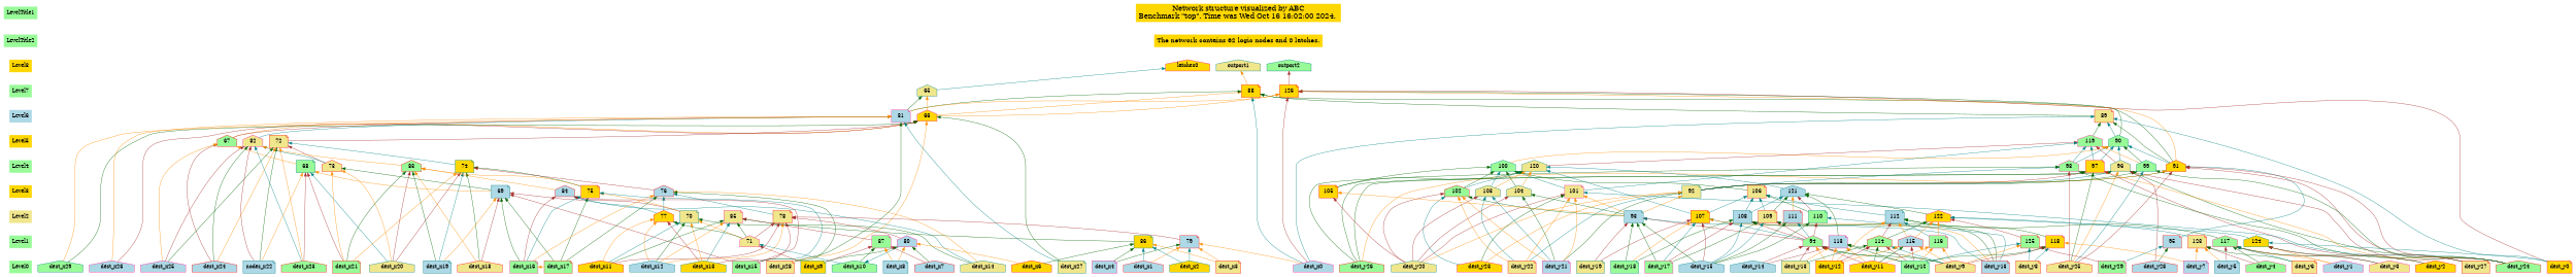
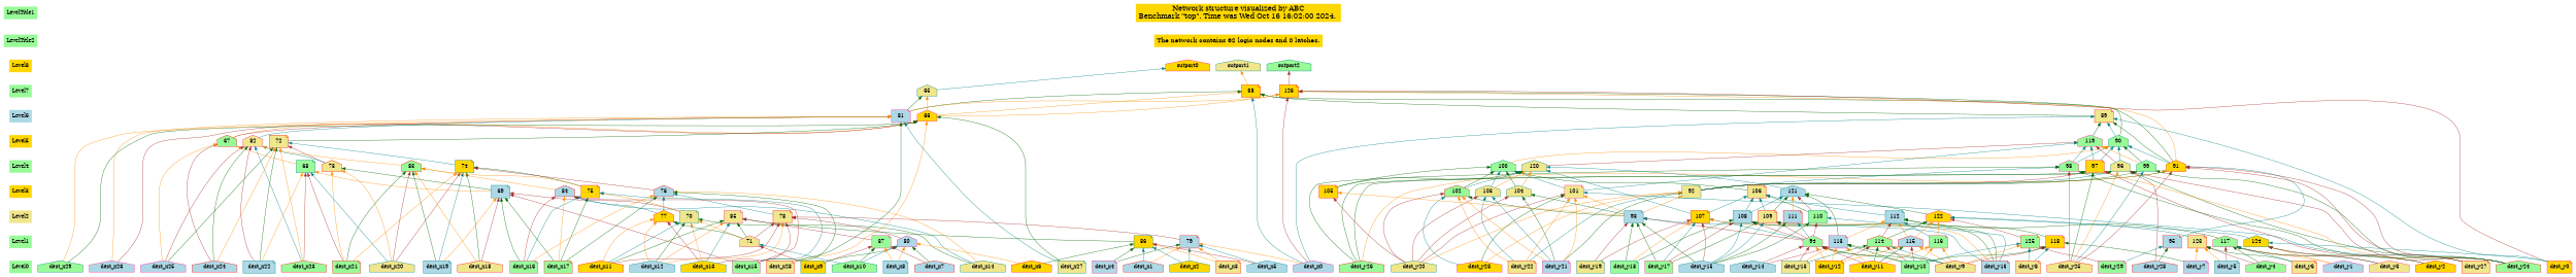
  digraph {
    node [color=red fillcolor=palegreen shape=house style=filled]
    edge [dir=back style=solid color=darkgreen]
    LevelTitle1 [color=teal shape=plaintext]
    LevelTitle2 [shape=plaintext]
    Level8 [fillcolor=gold shape=plaintext]
    Level7 [color=deeppink shape=plaintext]
    Level6 [color=deeppink fillcolor=lightblue shape=plaintext]
    Level5 [color=teal fillcolor=gold shape=plaintext]
    Level4 [color=deeppink shape=plaintext]
    Level3 [fillcolor=gold shape=plaintext]
    Level2 [fillcolor=khaki shape=plaintext]
    Level1 [color=deeppink shape=plaintext]
    Level0 [color=teal shape=plaintext]
    n12 [color=teal fillcolor=gold fontname="Times-Roman" fontsize=20 label="Network structure visualized by ABC\nBenchmark \"top\". Time was Wed Oct 16 16:02:00 2024. " shape=plaintext]
    n13 [color=teal fillcolor=gold fontname="Times-Roman" fontsize=18 label="The network contains 62 logic nodes and 0 latches.\n" shape=plaintext]
-   n14 [color=deeppink fillcolor=gold label=latches0]
+   n14 [color=deeppink fillcolor=gold label=outport0]
    n15 [color=teal fillcolor=khaki label=outport1]
    n16 [color=teal label=outport2]
    n17 [color=teal fillcolor=khaki label="65\n"]
    n18 [fillcolor=gold label="88\n" shape=note]
    n19 [fillcolor=gold label="126\n" shape=note]
    n20 [color=deeppink fillcolor=gold label="66\n"]
    n21 [color=deeppink fillcolor=lightblue label="81\n" shape=note]
    n22 [fillcolor=khaki label="89\n" shape=note]
    n23 [label="67\n"]
    n24 [fillcolor=khaki label="72\n" shape=note]
    n25 [color=deeppink fillcolor=khaki label="82\n"]
    n26 [color=teal label="90\n"]
    n27 [color=deeppink label="119\n"]
    n28 [color=teal label="68\n" shape=note]
    n29 [fillcolor=khaki label="73\n"]
    n30 [color=teal fillcolor=gold label="74\n" shape=note]
    n31 [label="83\n"]
    n32 [fillcolor=gold label="91\n"]
    n33 [color=teal fillcolor=khaki label="96\n"]
    n34 [color=deeppink fillcolor=gold label="97\n" shape=note]
    n35 [color=deeppink label="98\n"]
    n36 [color=teal label="99\n"]
    n37 [color=teal label="100\n"]
    n38 [color=teal fillcolor=khaki label="120\n"]
    n39 [color=teal fillcolor=lightblue label="69\n" shape=note]
    n40 [color=deeppink fillcolor=gold label="75\n" shape=note]
    n41 [fillcolor=lightblue label="76\n"]
    n42 [fillcolor=lightblue label="84\n"]
    n43 [color=teal fillcolor=khaki label="92\n" shape=note]
    n44 [color=deeppink fillcolor=khaki label="101\n" shape=note]
    n45 [label="102\n"]
    n46 [color=teal fillcolor=khaki label="103\n"]
    n47 [color=teal fillcolor=khaki label="104\n"]
    n48 [fillcolor=gold label="105\n" shape=note]
    n49 [fillcolor=khaki label="106\n" shape=note]
    n50 [color=teal fillcolor=lightblue label="121\n"]
    n51 [color=teal fillcolor=khaki label="70\n" shape=note]
    n52 [fillcolor=gold label="77\n"]
    n53 [fillcolor=khaki label="78\n" shape=note]
    n54 [color=deeppink fillcolor=khaki label="85\n" shape=note]
    n55 [color=teal fillcolor=lightblue label="93\n" shape=note]
    n56 [fillcolor=gold label="107\n" shape=note]
    n57 [color=teal fillcolor=lightblue label="108\n" shape=note]
    n58 [fillcolor=khaki label="109\n" shape=note]
    n59 [color=teal label="110\n" shape=note]
    n60 [fillcolor=lightblue label="111\n" shape=note]
    n61 [color=teal fillcolor=lightblue label="112\n" shape=note]
    n62 [color=deeppink fillcolor=gold label="122\n"]
    n63 [color=deeppink fillcolor=khaki label="71\n"]
    n64 [fillcolor=lightblue label="79\n" shape=note]
    n65 [color=deeppink fillcolor=lightblue label="80\n"]
    n66 [color=teal fillcolor=gold label="86\n" shape=note]
    n67 [color=deeppink label="87\n" shape=note]
    n68 [color=deeppink label="94\n"]
    n69 [fillcolor=lightblue label="95\n" shape=note]
    n70 [color=deeppink fillcolor=lightblue label="113\n" shape=note]
    n71 [label="114\n"]
    n72 [fillcolor=lightblue label="115\n"]
    n73 [color=deeppink label="116\n" shape=note]
    n74 [color=deeppink label="117\n"]
    n75 [color=deeppink fillcolor=gold label="118\n" shape=note]
    n76 [fillcolor=khaki label="123\n" shape=note]
    n77 [color=teal fillcolor=gold label="124\n"]
    n78 [label="125\n" shape=note]
    n79 [color=deeppink fillcolor=lightblue label=dest_x0]
    n80 [fillcolor=lightblue label=dest_x1]
    n81 [color=teal fillcolor=gold label=dest_x2]
    n82 [fillcolor=khaki label=dest_x3 shape=note]
    n83 [color=deeppink fillcolor=lightblue label=dest_x4 shape=note]
+   n84 [color=teal fillcolor=lightblue label=dest_x5]
    n85 [fillcolor=gold label=dest_x6]
    n86 [fillcolor=lightblue label=dest_x7]
    n87 [color=teal fillcolor=lightblue label=dest_x8 shape=note]
    n88 [color=teal fillcolor=gold label=dest_x9 shape=note]
    n89 [color=teal label=dest_x10]
    n90 [fillcolor=gold label=dest_x11]
    n91 [color=teal fillcolor=lightblue label=dest_x12]
    n92 [color=teal fillcolor=gold label=dest_x13]
    n93 [color=teal fillcolor=khaki label=dest_x14]
    n94 [color=deeppink label=dest_x15 shape=note]
    n95 [color=deeppink label=dest_x16 shape=note]
    n96 [label=dest_x17 shape=note]
    n97 [fillcolor=khaki label=dest_x18]
    n98 [color=teal fillcolor=lightblue label=dest_x19 shape=note]
    n99 [color=teal fillcolor=khaki label=dest_x20]
    n100 [label=dest_x21 shape=note]
-   n101 [color=teal fillcolor=lightblue label=nodes_x22 shape=note]
+   n101 [color=teal fillcolor=lightblue label=dest_x22 shape=note]
    n102 [label=dest_x23]
    n103 [fillcolor=lightblue label=dest_x24]
    n104 [color=deeppink fillcolor=lightblue label=dest_x25]
    n105 [color=deeppink fillcolor=lightblue label=dest_x26]
    n106 [color=teal fillcolor=khaki label=dest_x27 shape=note]
    n107 [fillcolor=khaki label=dest_x28 shape=note]
    n108 [color=teal label=dest_x29]
    n109 [color=deeppink fillcolor=gold label=dest_y0 shape=note]
    n110 [color=deeppink fillcolor=lightblue label=dest_y1]
    n111 [fillcolor=gold label=dest_y2]
    n112 [color=deeppink fillcolor=khaki label=dest_y3]
    n113 [color=deeppink label=dest_y4]
    n114 [color=teal fillcolor=lightblue label=dest_y5 shape=note]
    n115 [fillcolor=khaki label=dest_y6 shape=note]
    n116 [color=deeppink fillcolor=lightblue label=dest_y7 shape=note]
    n117 [fillcolor=khaki label=dest_y8 shape=note]
    n118 [fillcolor=khaki label=dest_y9]
    n119 [color=teal label=dest_y10 shape=note]
    n120 [color=deeppink fillcolor=gold label=dest_y11]
    n121 [fillcolor=gold label=dest_y12 shape=note]
    n122 [color=teal fillcolor=khaki label=dest_y13 shape=note]
    n123 [color=teal fillcolor=lightblue label=dest_y14]
    n124 [color=teal fillcolor=lightblue label=dest_y15]
    n125 [fillcolor=lightblue label=dest_y16 shape=note]
    n126 [color=deeppink label=dest_y17 shape=note]
    n127 [color=teal label=dest_y18 shape=note]
    n128 [color=teal fillcolor=khaki label=dest_y19 shape=note]
    n129 [color=teal fillcolor=khaki label=dest_y20]
    n130 [color=deeppink fillcolor=lightblue label=dest_y21 shape=note]
    n131 [fillcolor=khaki label=dest_y22 shape=note]
    n132 [color=deeppink fillcolor=gold label=dest_y23]
    n133 [label=dest_y24]
    n134 [fillcolor=khaki label=dest_y25]
    n135 [label=dest_y26]
    n136 [fillcolor=khaki label=dest_y27 shape=note]
    n137 [fillcolor=lightblue label=dest_y28]
    n138 [color=deeppink label=dest_y29 shape=note]
    subgraph sub_1 {
      LevelTitle1
      LevelTitle2
      Level8
      Level7
      Level6
      Level5
      Level4
      Level3
      Level2
      Level1
      Level0
    }
    subgraph sub_2 {
      rank=same
      LevelTitle1
      n12
    }
    subgraph sub_3 {
      rank=same
      LevelTitle2
      n13
    }
    subgraph sub_4 {
      rank=same
      Level8
      n14
      n15
      n16
    }
    subgraph sub_5 {
      rank=same
      Level7
      n17
      n18
      n19
    }
    subgraph sub_6 {
      rank=same
      Level6
      n20
      n21
      n22
    }
    subgraph sub_7 {
      rank=same
      Level5
      n23
      n24
      n25
      n26
      n27
    }
    subgraph sub_8 {
      rank=same
      Level4
      n28
      n29
      n30
      n31
      n32
      n33
      n34
      n35
      n36
      n37
      n38
    }
    subgraph sub_9 {
      rank=same
      Level3
      n39
      n40
      n41
      n42
      n43
      n44
      n45
      n46
      n47
      n48
      n49
      n50
    }
    subgraph sub_10 {
      rank=same
      Level2
      n51
      n52
      n53
      n54
      n55
      n56
      n57
      n58
      n59
      n60
      n61
      n62
    }
    subgraph sub_11 {
      rank=same
      Level1
      n63
      n64
      n65
      n66
      n67
      n68
      n69
      n70
      n71
      n72
      n73
      n74
      n75
      n76
      n77
      n78
    }
    subgraph sub_12 {
      rank=same
      Level0
      n79
      n80
      n81
      n82
      n83
+     n84
      n85
      n86
      n87
      n88
      n89
      n90
      n91
      n92
      n93
      n94
      n95
      n96
      n97
      n98
      n99
      n100
      n101
      n102
      n103
      n104
      n105
      n106
      n107
      n108
      n109
      n110
      n111
      n112
      n113
      n114
      n115
      n116
      n117
      n118
      n119
      n120
      n121
      n122
      n123
      n124
      n125
      n126
      n127
      n128
      n129
      n130
      n131
      n132
      n133
      n134
      n135
      n136
      n137
      n138
    }
    LevelTitle1 -> LevelTitle2 [style=invis color=""]
    LevelTitle2 -> Level8 [style=invis color=""]
    Level8 -> Level7 [style=invis color=""]
    Level7 -> Level6 [style=invis color=""]
    Level6 -> Level5 [style=invis color=""]
    Level5 -> Level4 [style=invis color=""]
    Level4 -> Level3 [style=invis color=""]
    Level3 -> Level2 [style=invis color=""]
    Level2 -> Level1 [style=invis color=""]
    Level1 -> Level0 [style=invis color=""]
    n12 -> n13 [style=invis color=""]
    n13 -> n14 [style=invis color=""]
    n13 -> n15 [style=invis color=""]
    n13 -> n16 [style=invis color=""]
    n14 -> n15 [style=invis color=""]
    n14 -> n17 [color=teal]
    n15 -> n16 [style=invis color=""]
    n15 -> n18 [color=darkorange]
    n16 -> n19 [color=brown]
    n17 -> n20 [color=darkorange]
    n17 -> n21
    n18 -> n20 [color=darkorange]
    n18 -> n21
    n18 -> n22
    n18 -> n32
    n18 -> n79 [color=teal]
    n19 -> n20 [color=darkorange]
    n19 -> n21 [color=darkorange]
    n19 -> n26
    n19 -> n32 [color=darkorange]
    n19 -> n79 [color=brown]
    n19 -> n109 [color=brown]
    n20 -> n23 [color=darkorange]
-   n20 -> n24 [color=brown]
+   n20 -> n24
    n20 -> n105 [color=brown]
    n20 -> n106
    n20 -> n107 [color=darkorange]
    n20 -> n108
    n21 -> n23 [color=brown]
    n21 -> n25 [color=teal]
    n21 -> n105 [color=darkorange]
    n21 -> n106 [color=teal]
    n21 -> n107
    n21 -> n108 [color=darkorange]
    n22 -> n26 [color=teal]
    n22 -> n27
    n22 -> n32
    n22 -> n79 [color=teal]
    n22 -> n109 [color=teal]
    n23 -> n28 [color=darkorange]
    n23 -> n103 [color=brown]
    n23 -> n104 [color=darkorange]
    n24 -> n29 [color=brown]
    n24 -> n30 [color=teal]
    n24 -> n101
    n24 -> n102 [color=darkorange]
    n24 -> n103 [color=darkorange]
    n24 -> n104
    n25 -> n29 [color=teal]
    n25 -> n31 [color=darkorange]
    n25 -> n101 [color=brown]
    n25 -> n102 [color=teal]
    n25 -> n103
    n25 -> n104 [color=brown]
    n26 -> n32 [color=teal]
    n26 -> n33 [color=teal]
    n26 -> n34 [color=teal]
    n26 -> n35 [color=teal]
    n26 -> n36
    n26 -> n37 [color=darkorange]
    n27 -> n33 [color=brown]
    n27 -> n34 [color=teal]
    n27 -> n35 [color=teal]
    n27 -> n36 [color=darkorange]
    n27 -> n38 [color=brown]
    n27 -> n44 [color=teal]
    n28 -> n39 [color=darkorange]
    n28 -> n99 [color=teal]
    n28 -> n100 [color=brown]
    n28 -> n101 [color=darkorange]
    n28 -> n102 [color=brown]
    n29 -> n39
    n29 -> n99 [color=darkorange]
    n29 -> n100 [color=darkorange]
    n30 -> n40
    n30 -> n41 [color=brown]
    n30 -> n97
    n30 -> n98 [color=teal]
    n30 -> n99 [color=brown]
    n30 -> n100 [color=darkorange]
    n31 -> n40 [color=darkorange]
    n31 -> n42 [color=darkorange]
    n31 -> n97 [color=darkorange]
    n31 -> n98
    n31 -> n99 [color=brown]
    n31 -> n100
    n32 -> n43
    n32 -> n69 [color=teal]
    n32 -> n133 [color=brown]
    n32 -> n134 [color=brown]
    n32 -> n135 [color=darkorange]
    n32 -> n136 [color=brown]
    n33 -> n43 [color=teal]
    n33 -> n133 [color=brown]
    n33 -> n134 [color=darkorange]
    n33 -> n135
    n33 -> n136
    n33 -> n137 [color=brown]
    n34 -> n43 [color=brown]
    n34 -> n133 [color=darkorange]
    n34 -> n134
    n34 -> n135
    n34 -> n136 [color=brown]
    n35 -> n43 [color=teal]
    n35 -> n133
    n35 -> n134 [color=brown]
    n35 -> n135
    n36 -> n43
    n36 -> n133
    n36 -> n134 [color=teal]
    n37 -> n44 [color=teal]
    n37 -> n45
    n37 -> n46 [color=teal]
    n37 -> n47
    n37 -> n48
    n37 -> n49
    n38 -> n45 [color=teal]
    n38 -> n46 [color=darkorange]
    n38 -> n47 [color=darkorange]
    n38 -> n48
    n38 -> n50 [color=teal]
    n38 -> n56 [color=teal]
    n39 -> n51 [color=brown]
    n39 -> n94 [color=brown]
    n39 -> n95
    n39 -> n96
    n39 -> n97 [color=brown]
    n39 -> n98 [color=darkorange]
    n40 -> n51 [color=darkorange]
    n40 -> n94 [color=teal]
    n40 -> n95 [color=teal]
    n40 -> n96
    n41 -> n52 [color=teal]
    n41 -> n53 [color=teal]
    n41 -> n93 [color=darkorange]
    n41 -> n94
    n41 -> n95 [color=darkorange]
    n41 -> n96
    n42 -> n52 [color=teal]
    n42 -> n93 [color=teal]
    n42 -> n94 [color=brown]
    n42 -> n95 [color=brown]
-   n95 -> n96 [color=darkorange]
+   n42 -> n96 [color=darkorange]
    n43 -> n55 [color=darkorange]
    n43 -> n129 [color=darkorange]
    n43 -> n130
    n43 -> n131 [color=teal]
    n43 -> n132 [color=darkorange]
    n44 -> n55 [color=darkorange]
    n44 -> n129 [color=brown]
    n44 -> n130 [color=darkorange]
    n44 -> n131 [color=darkorange]
    n44 -> n132
    n44 -> n133 [color=teal]
    n45 -> n55
    n45 -> n129 [color=brown]
    n45 -> n130 [color=darkorange]
    n45 -> n131 [color=darkorange]
    n45 -> n132 [color=teal]
    n46 -> n129 [color=brown]
    n46 -> n130 [color=teal]
    n46 -> n131 [color=teal]
    n47 -> n55
    n47 -> n129 [color=brown]
    n47 -> n130
    n48 -> n55 [color=darkorange]
    n48 -> n129 [color=brown]
    n49 -> n56 [color=teal]
    n49 -> n57 [color=teal]
    n49 -> n58 [color=teal]
    n49 -> n59
    n49 -> n61 [color=teal]
    n50 -> n57 [color=teal]
    n50 -> n58
    n50 -> n59 [color=brown]
    n50 -> n60 [color=darkorange]
    n50 -> n62
    n50 -> n70
    n51 -> n63 [color=darkorange]
    n51 -> n90 [color=teal]
    n51 -> n91
    n51 -> n92 [color=darkorange]
    n51 -> n93
    n52 -> n63
    n52 -> n90 [color=darkorange]
    n52 -> n91 [color=darkorange]
    n52 -> n92 [color=brown]
    n53 -> n63 [color=brown]
    n53 -> n64 [color=brown]
    n53 -> n65 [color=brown]
    n53 -> n90 [color=brown]
    n53 -> n91 [color=darkorange]
    n53 -> n92 [color=brown]
    n54 -> n63
    n54 -> n66
    n54 -> n67 [color=brown]
    n54 -> n90
    n54 -> n91 [color=darkorange]
    n54 -> n92 [color=teal]
    n55 -> n68 [color=brown]
    n55 -> n124
    n55 -> n125 [color=teal]
    n55 -> n126
    n55 -> n127
    n55 -> n128 [color=brown]
    n56 -> n68 [color=teal]
    n56 -> n124 [color=brown]
    n56 -> n125 [color=darkorange]
    n56 -> n126 [color=teal]
    n56 -> n127 [color=darkorange]
    n56 -> n128 [color=brown]
    n57 -> n68 [color=brown]
    n57 -> n124 [color=teal]
    n57 -> n125
    n57 -> n126 [color=brown]
    n57 -> n127
    n58 -> n68 [color=brown]
    n58 -> n124 [color=teal]
    n58 -> n125
    n58 -> n126
    n59 -> n68 [color=brown]
    n59 -> n124
    n59 -> n125 [color=teal]
    n60 -> n68 [color=teal]
    n60 -> n124
-   n61 -> n121 [color=darkorange]
+   n61 -> n70 [color=darkorange]
    n61 -> n71 [color=brown]
    n61 -> n72 [color=darkorange]
    n61 -> n73 [color=teal]
    n61 -> n74
    n61 -> n75
    n62 -> n71
    n62 -> n72 [color=darkorange]
    n62 -> n73 [color=darkorange]
    n62 -> n76 [color=teal]
    n62 -> n77 [color=teal]
    n62 -> n78 [color=brown]
    n63 -> n88 [color=brown]
    n63 -> n89 [color=teal]
    n64 -> n79 [color=darkorange]
    n64 -> n80 [color=darkorange]
    n64 -> n81 [color=teal]
    n64 -> n82 [color=darkorange]
    n64 -> n83
+   n64 -> n84 [color=teal]
    n65 -> n85 [color=darkorange]
    n65 -> n86
    n65 -> n87 [color=darkorange]
    n65 -> n88
-   n89 -> n65 [color=teal]
+   n65 -> n89 [color=teal]
    n66 -> n80 [color=teal]
    n66 -> n81 [color=teal]
    n66 -> n82 [color=darkorange]
    n66 -> n83
+   n66 -> n84 [color=brown]
    n66 -> n85
    n67 -> n86 [color=brown]
    n67 -> n87 [color=darkorange]
    n67 -> n88 [color=brown]
    n67 -> n89
    n68 -> n118
    n68 -> n119
    n68 -> n120 [color=brown]
    n68 -> n121 [color=darkorange]
    n68 -> n122 [color=brown]
    n68 -> n123 [color=brown]
    n69 -> n137
    n69 -> n138 [color=teal]
    n70 -> n118
    n70 -> n119
    n70 -> n120 [color=darkorange]
    n70 -> n121 [color=darkorange]
    n70 -> n122 [color=darkorange]
    n70 -> n123 [color=brown]
    n71 -> n118 [color=teal]
    n71 -> n119 [color=brown]
    n71 -> n120
    n71 -> n121 [color=brown]
    n71 -> n122
    n72 -> n118 [color=darkorange]
    n72 -> n119 [color=brown]
    n72 -> n120
    n72 -> n121 [color=darkorange]
    n73 -> n118 [color=darkorange]
    n73 -> n119 [color=darkorange]
    n73 -> n120 [color=darkorange]
    n74 -> n110 [color=darkorange]
    n74 -> n111 [color=brown]
    n74 -> n112
    n74 -> n113
    n74 -> n114 [color=brown]
    n74 -> n115 [color=teal]
-   n75 -> n116 [color=darkorange]
+   n75 -> n116
    n75 -> n117 [color=teal]
    n75 -> n118 [color=brown]
    n75 -> n119
    n76 -> n113 [color=brown]
    n76 -> n114 [color=darkorange]
    n76 -> n115
    n76 -> n116 [color=darkorange]
    n77 -> n109 [color=teal]
    n77 -> n110 [color=darkorange]
    n77 -> n111
    n77 -> n112 [color=brown]
    n78 -> n117 [color=teal]
    n78 -> n118 [color=darkorange]
    n78 -> n119 [color=teal]
    n78 -> n138 [color=brown]
  }
